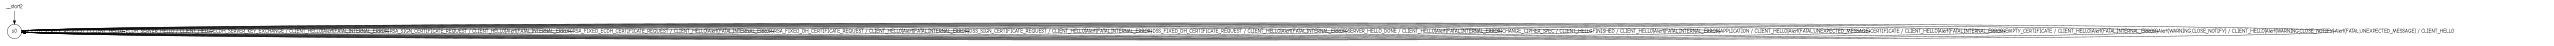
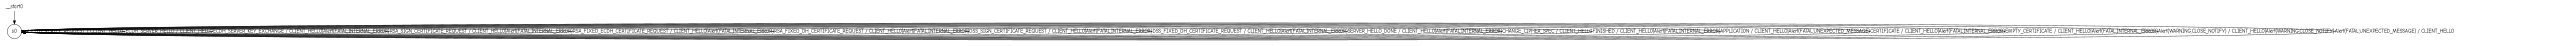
  digraph {
    fontname="Comic Neue"
    node [fontname="Comic Neue"]
    edge [fontname="Comic Neue"]
    n1 [label=s0 shape=circle]
-   __start0 [height=0 shape=none width=0 label=__start2]
+   __start0 [height=0 shape=none width=0]
    n1 -> n1 [label="HELLO_VERIFY_REQUEST / CLIENT_HELLO+"]
    n1 -> n1 [label="ECDH_SERVER_HELLO / CLIENT_HELLO"]
    n1 -> n1 [label="ECDH_SERVER_KEY_EXCHANGE / CLIENT_HELLO|Alert(FATAL,INTERNAL_ERROR)"]
    n1 -> n1 [label="RSA_SIGN_CERTIFICATE_REQUEST / CLIENT_HELLO|Alert(FATAL,INTERNAL_ERROR)"]
    n1 -> n1 [label="RSA_FIXED_ECDH_CERTIFICATE_REQUEST / CLIENT_HELLO|Alert(FATAL,INTERNAL_ERROR)"]
    n1 -> n1 [label="RSA_FIXED_DH_CERTIFICATE_REQUEST / CLIENT_HELLO|Alert(FATAL,INTERNAL_ERROR)"]
    n1 -> n1 [label="DSS_SIGN_CERTIFICATE_REQUEST / CLIENT_HELLO|Alert(FATAL,INTERNAL_ERROR)"]
    n1 -> n1 [label="DSS_FIXED_DH_CERTIFICATE_REQUEST / CLIENT_HELLO|Alert(FATAL,INTERNAL_ERROR)"]
    n1 -> n1 [label="SERVER_HELLO_DONE / CLIENT_HELLO|Alert(FATAL,INTERNAL_ERROR)"]
    n1 -> n1 [label="CHANGE_CIPHER_SPEC / CLIENT_HELLO"]
    n1 -> n1 [label="FINISHED / CLIENT_HELLO|Alert(FATAL,INTERNAL_ERROR)"]
    n1 -> n1 [label="APPLICATION / CLIENT_HELLO|Alert(FATAL,UNEXPECTED_MESSAGE)"]
    n1 -> n1 [label="CERTIFICATE / CLIENT_HELLO|Alert(FATAL,INTERNAL_ERROR)"]
    n1 -> n1 [label="EMPTY_CERTIFICATE / CLIENT_HELLO|Alert(FATAL,INTERNAL_ERROR)"]
    n1 -> n1 [label="Alert(WARNING,CLOSE_NOTIFY) / CLIENT_HELLO|Alert(WARNING,CLOSE_NOTIFY)"]
    n1 -> n1 [label="Alert(FATAL,UNEXPECTED_MESSAGE) / CLIENT_HELLO"]
    __start0 -> n1
  }
